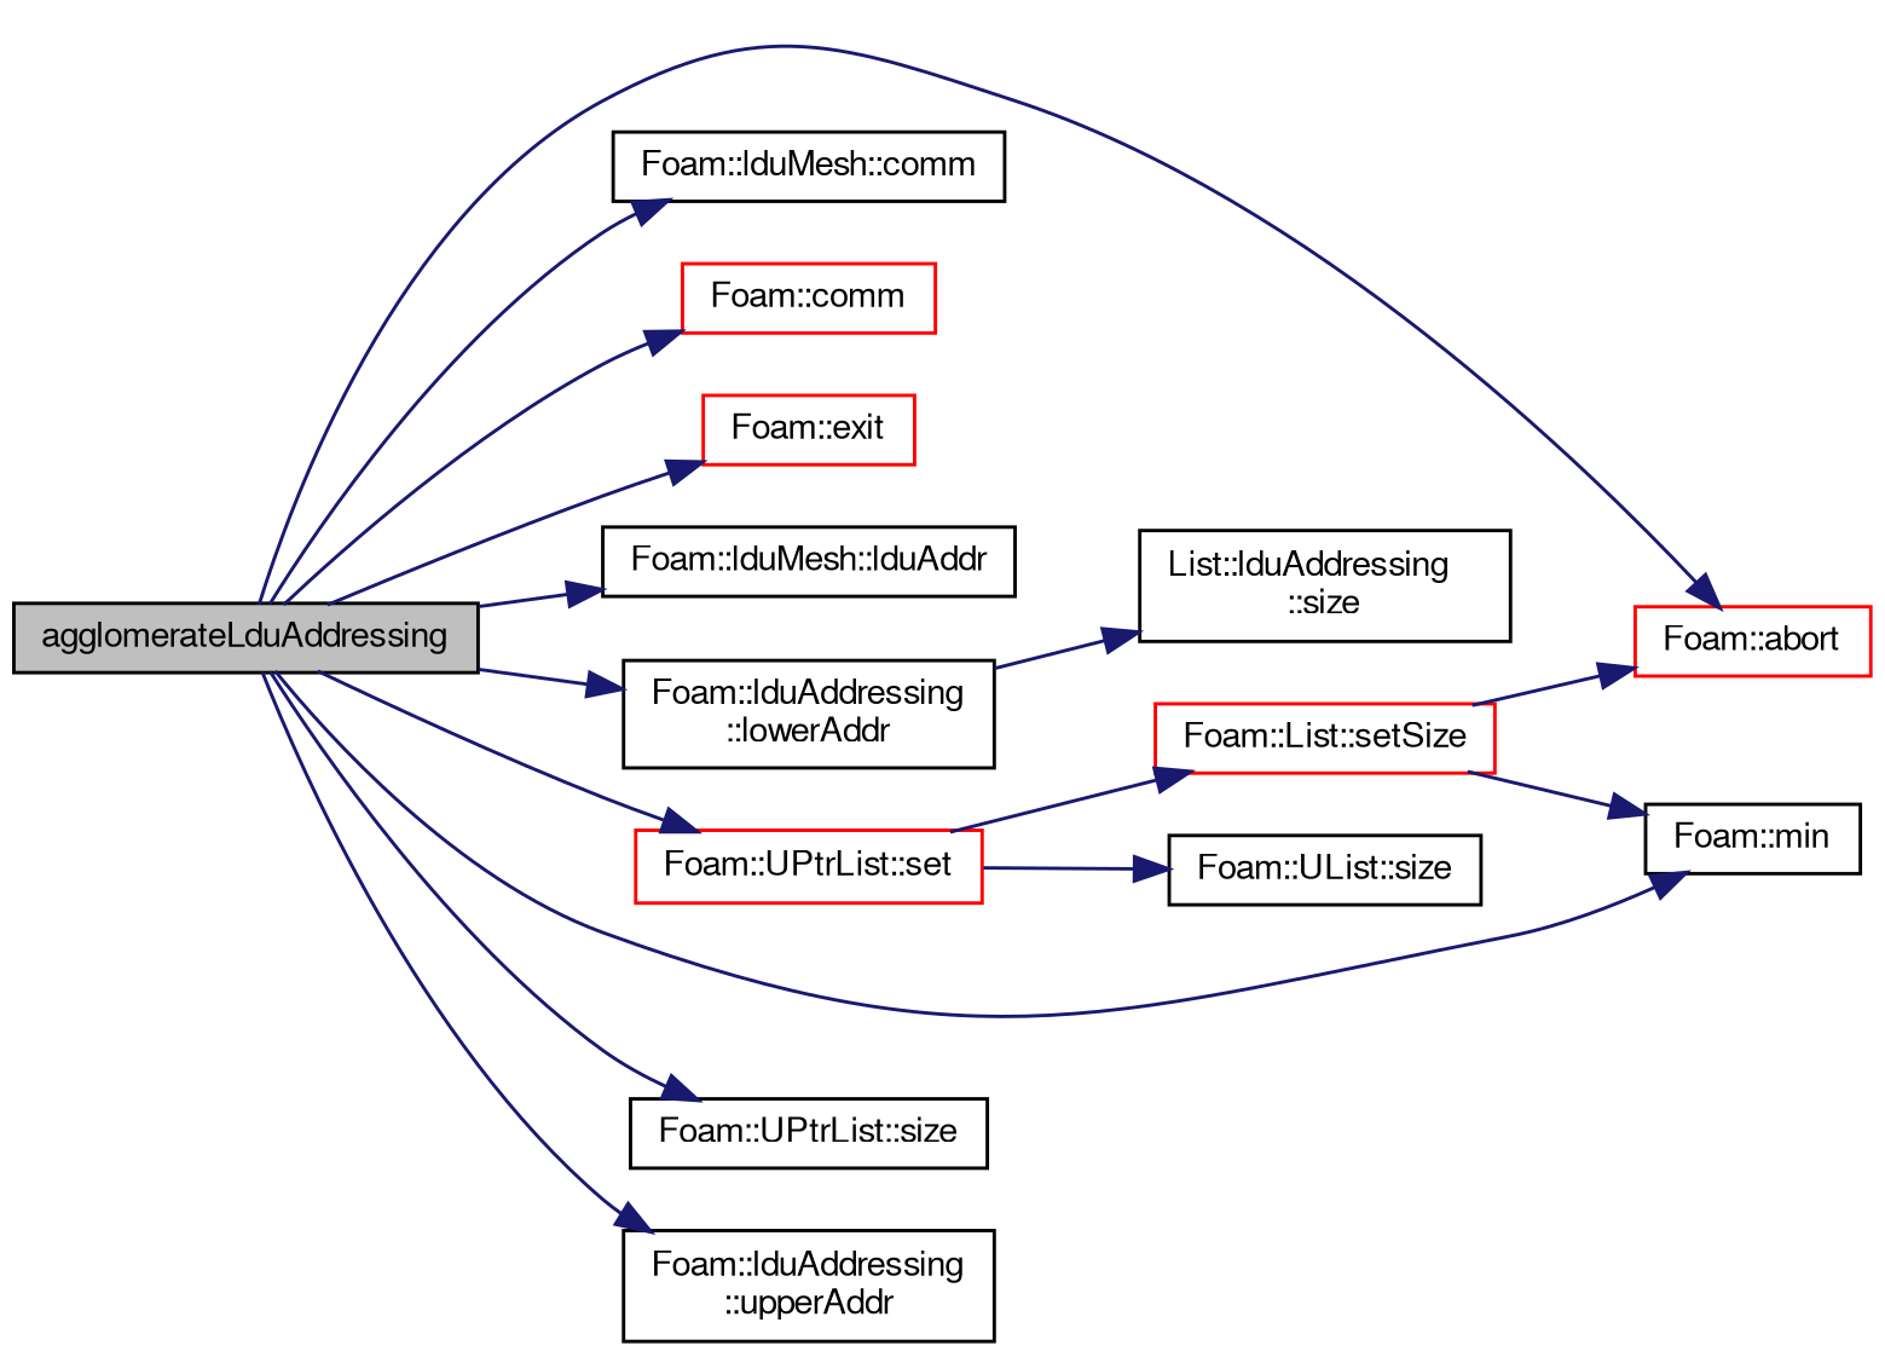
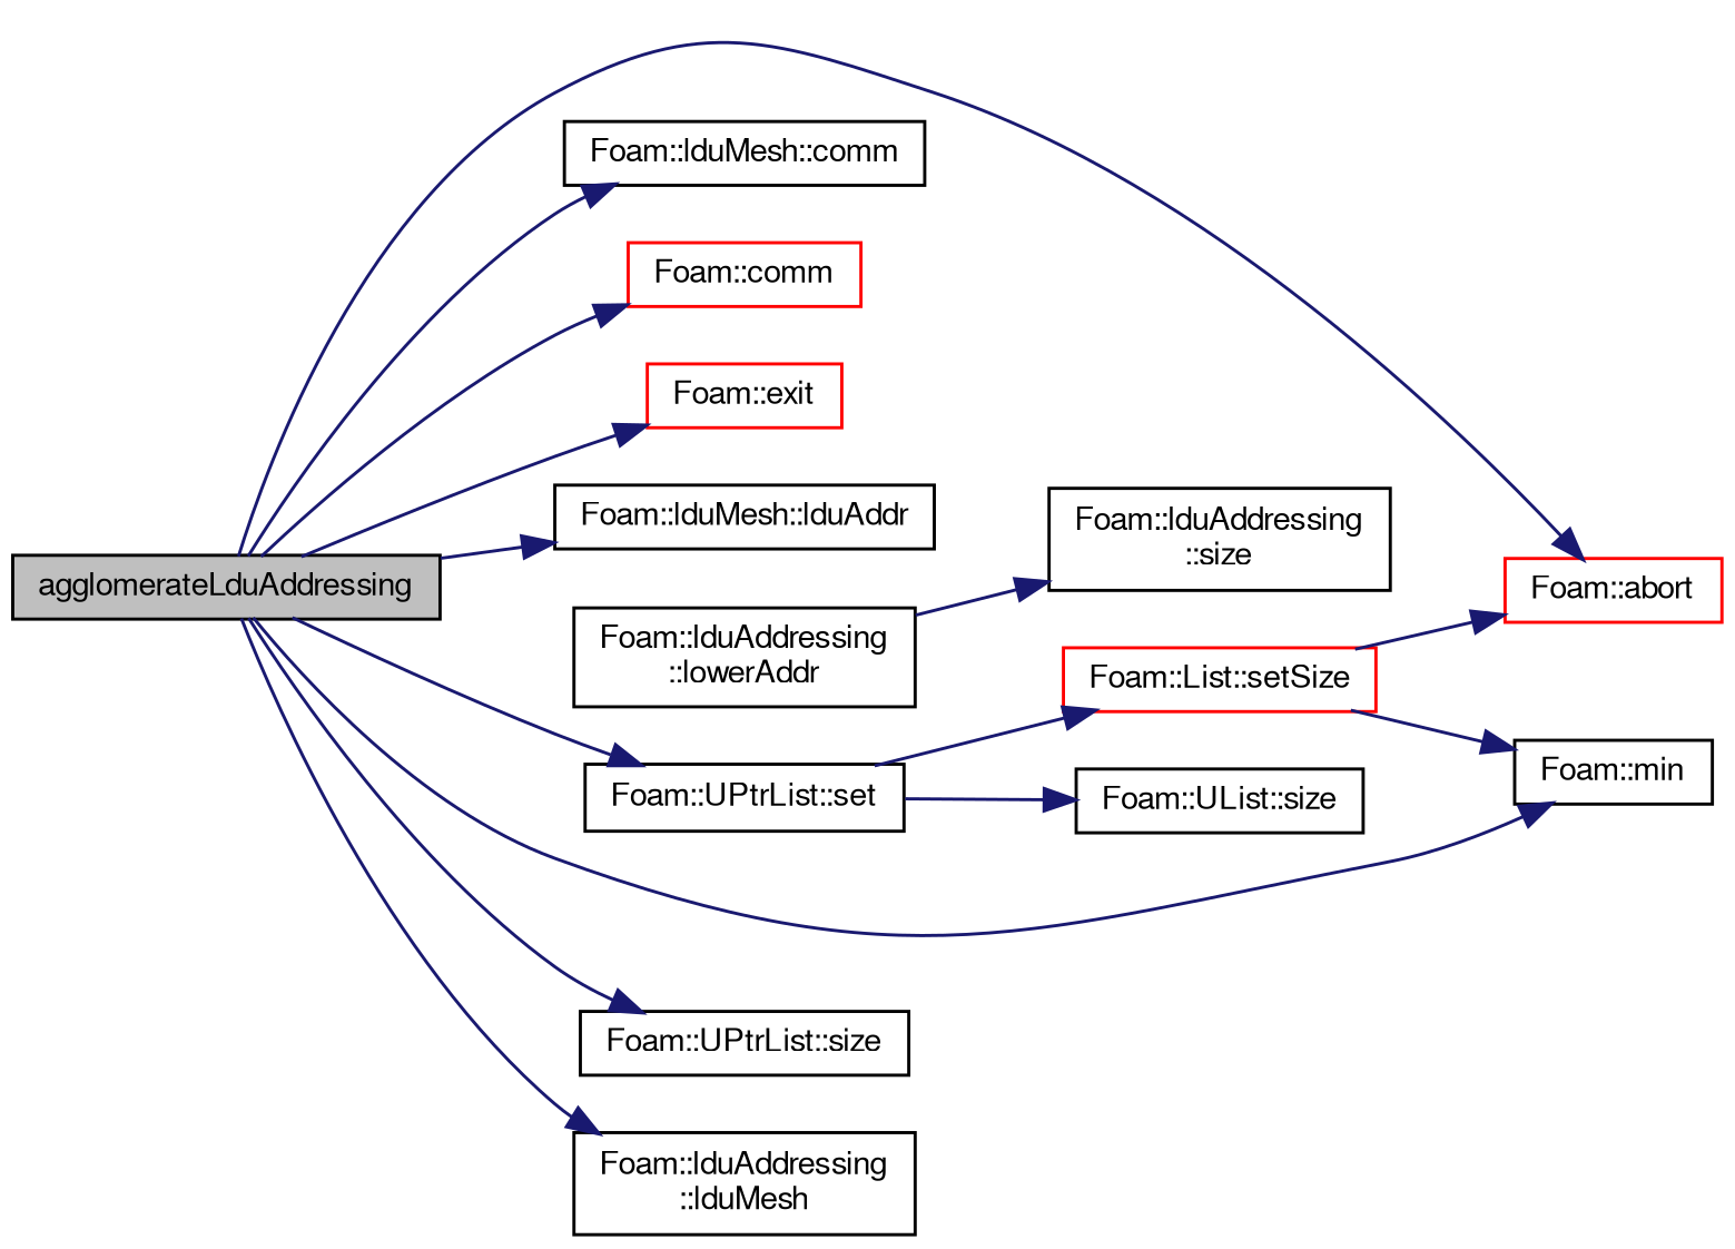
  digraph {
    rankdir=LR
    node [color=black fontname=FreeSans fontsize=10 shape=record]
    edge [color=midnightblue fontname=FreeSans fontsize=10 labelfontname=FreeSans labelfontsize=10 style=solid]
    n1 [fillcolor=grey75 fontcolor=black height=0.2 label=agglomerateLduAddressing style=filled width=0.4]
    n2 [color=red height=0.2 label="Foam::abort" width=0.4]
    n3 [height=0.2 label="Foam::lduMesh::comm" width=0.4]
    n4 [color=red height=0.2 label="Foam::comm" width=0.4]
    n5 [color=red height=0.2 label="Foam::exit" width=0.4]
    n6 [height=0.2 label="Foam::lduMesh::lduAddr" width=0.4]
    n7 [height=0.2 label="Foam::lduAddressing\l::lowerAddr" width=0.4]
    n8 [height=0.2 label="Foam::min" width=0.4]
-   n9 [color=red height=0.2 label="Foam::UPtrList::set" width=0.4]
+   n9 [height=0.2 label="Foam::UPtrList::set" width=0.4]
    n10 [height=0.2 label="Foam::UPtrList::size" width=0.4]
-   n11 [height=0.2 label="Foam::lduAddressing\l::upperAddr" width=0.4]
-   n12 [height=0.2 label="List::lduAddressing\l::size" width=0.4]
+   n11 [height=0.2 label="Foam::lduAddressing\l::lduMesh" width=0.4]
+   n12 [height=0.2 label="Foam::lduAddressing\l::size" width=0.4]
    n13 [color=red height=0.2 label="Foam::List::setSize" width=0.4]
    n14 [height=0.2 label="Foam::UList::size" width=0.4]
    n1 -> n2
    n1 -> n3
    n1 -> n4
    n1 -> n5
    n1 -> n6
-   n1 -> n7
    n1 -> n8
    n1 -> n9
    n1 -> n10
    n1 -> n11
    n7 -> n12
    n9 -> n13
    n9 -> n14
    n13 -> n2
    n13 -> n8
  }
